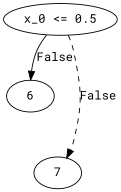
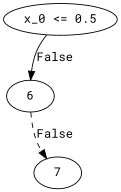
  digraph {
    fontname="Roboto Mono"
    node [fontname="Roboto Mono"]
    edge [fontname="Roboto Mono"]
    n1 [label="x_0 <= 0.5"]
    n2 [label=6]
    n3 [label=7]
    n1 -> n2 [label=False]
-   n1 -> n3 [label=False style=dashed]
+   n2 -> n3 [label=False style=dashed]
  }
